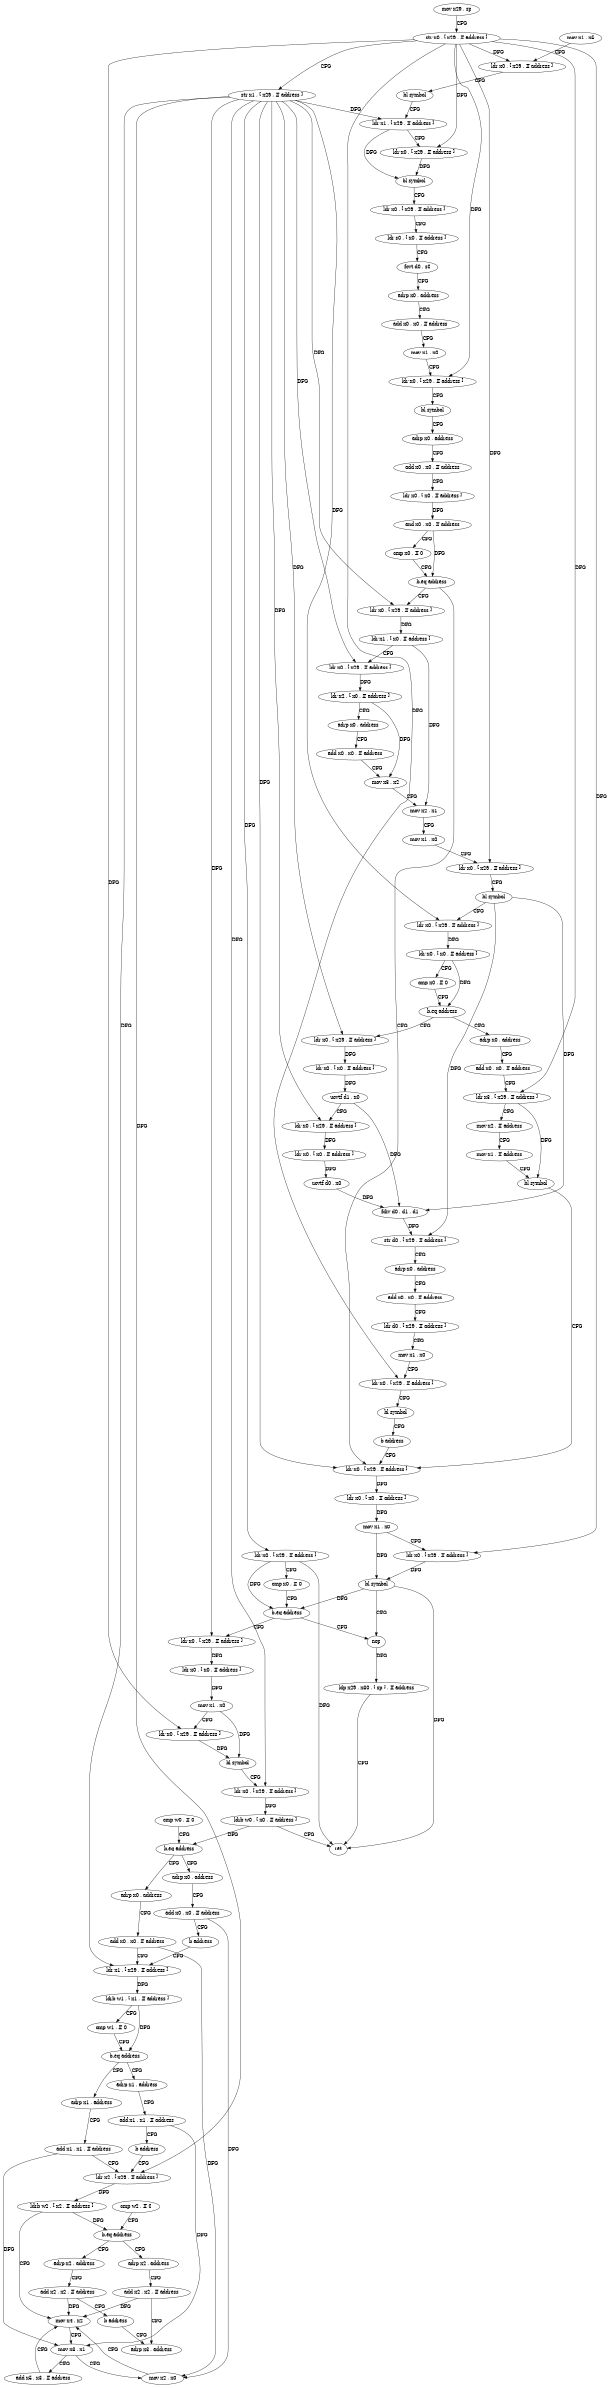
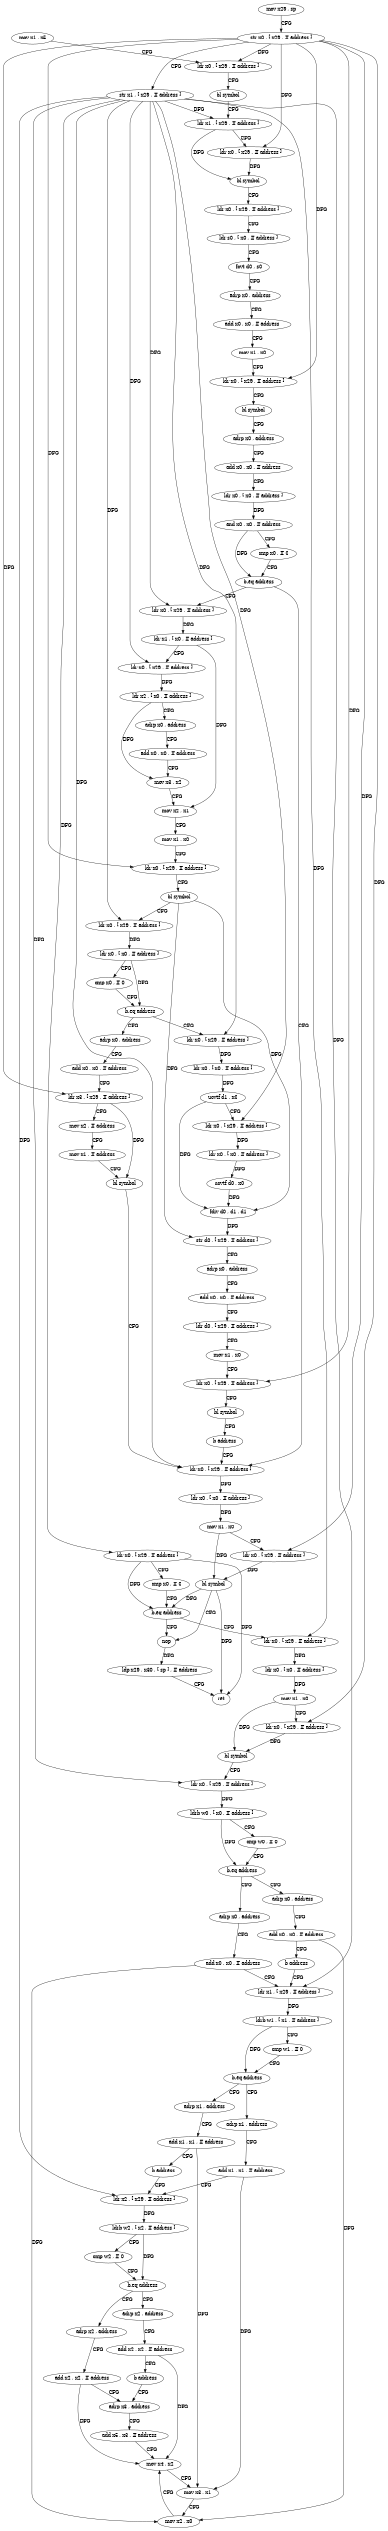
  digraph {
    n1 [label="mov x29 , sp"]
    n2 [label="str x0 , [ x29 , # address ]"]
    n3 [label="str x1 , [ x29 , # address ]"]
    n4 [label="ldr x0 , [ x29 , # address ]"]
    n5 [label="ldr x0 , [ x29 , # address ]"]
    n6 [label="ldr x0 , [ x29 , # address ]"]
    n7 [label="ldr x0 , [ x29 , # address ]"]
    n8 [label="ldr x0 , [ x29 , # address ]"]
    n9 [label="ldr x0 , [ x29 , # address ]"]
    n10 [label="ldr x3 , [ x29 , # address ]"]
    n11 [label="ldr x0 , [ x29 , # address ]"]
    n12 [label="ldr x0 , [ x29 , # address ]"]
    n13 [label="ldr x0 , [ x29 , # address ]"]
    n14 [label="ldr x0 , [ x29 , # address ]"]
    n15 [label="ldr x1 , [ x29 , # address ]"]
    n16 [label="ldr x2 , [ x29 , # address ]"]
    n17 [label="ldr x0 , [ x29 , # address ]"]
    n18 [label="ldr x0 , [ x29 , # address ]"]
    n19 [label="ldr x0 , [ x29 , # address ]"]
    n20 [label="ldr x0 , [ x29 , # address ]"]
    n21 [label="ldr x0 , [ x29 , # address ]"]
    n22 [label="ldr x1 , [ x29 , # address ]"]
    n23 [label="ldr x0 , [ x29 , # address ]"]
    n24 [label="bl symbol"]
    n25 [label="bl symbol"]
    n26 [label="bl symbol"]
    n27 [label="bl symbol"]
    n28 [label="bl symbol"]
    n29 [label="bl symbol"]
    n30 [label="mov x2 , # address"]
    n31 [label="bl symbol"]
    n32 [label="bl symbol"]
    n33 [label="cmp x0 , # 0"]
    n34 [label="b.eq address"]
    n35 [label=ret]
    n36 [label="ldr x0 , [ x0 , # address ]"]
    n37 [label="ldrb w0 , [ x0 , # address ]"]
    n38 [label="ldrb w1 , [ x1 , # address ]"]
    n39 [label="ldrb w2 , [ x2 , # address ]"]
    n40 [label="ldr x0 , [ x0 , # address ]"]
    n41 [label="ldr x1 , [ x0 , # address ]"]
    n42 [label="ldr x2 , [ x0 , # address ]"]
    n43 [label="ldr x0 , [ x0 , # address ]"]
    n44 [label="ldr x0 , [ x0 , # address ]"]
    n45 [label="ldr x0 , [ x0 , # address ]"]
    n46 [label=nop]
    n47 [label="ldp x29 , x30 , [ sp ] , # address"]
    n48 [label="mov x1 , x0"]
    n49 [label="cmp w0 , # 0"]
    n50 [label="b.eq address"]
    n51 [label="adrp x0 , address"]
    n52 [label="adrp x0 , address"]
    n53 [label="add x0 , x0 , # address"]
    n54 [label="add x0 , x0 , # address"]
    n55 [label="mov x2 , x0"]
    n56 [label="b address"]
    n57 [label="mov x4 , x2"]
    n58 [label="cmp w1 , # 0"]
    n59 [label="b.eq address"]
    n60 [label="adrp x1 , address"]
    n61 [label="add x1 , x1 , # address"]
    n62 [label="mov x3 , x1"]
    n63 [label="cmp w2 , # 0"]
    n64 [label="b.eq address"]
    n65 [label="adrp x1 , address"]
    n66 [label="add x1 , x1 , # address"]
    n67 [label="b address"]
    n68 [label="adrp x2 , address"]
    n69 [label="add x2 , x2 , # address"]
    n70 [label="adrp x3 , address"]
    n71 [label="add x5 , x3 , # address"]
    n72 [label="adrp x2 , address"]
    n73 [label="add x2 , x2 , # address"]
    n74 [label="b address"]
    n75 [label="mov x1 , x0"]
    n76 [label="mov x2 , x1"]
    n77 [label="mov x1 , x0"]
    n78 [label="adrp x0 , address"]
    n79 [label="mov x3 , x2"]
    n80 [label="add x0 , x0 , # address"]
    n81 [label="fdiv d0 , d1 , d1"]
    n82 [label="str d0 , [ x29 , # address ]"]
    n83 [label="adrp x0 , address"]
    n84 [label="cmp x0 , # 0"]
    n85 [label="b.eq address"]
    n86 [label="adrp x0 , address"]
    n87 [label="add x0 , x0 , # address"]
    n88 [label="ucvtf d1 , x0"]
    n89 [label="mov x1 , x5"]
    n90 [label="ldr x0 , [ x29 , # address ]"]
    n91 [label="ldr s0 , [ x0 , # address ]"]
    n92 [label="fcvt d0 , s0"]
    n93 [label="adrp x0 , address"]
    n94 [label="add x0 , x0 , # address"]
    n95 [label="mov x1 , x0"]
    n96 [label="adrp x0 , address"]
    n97 [label="add x0 , x0 , # address"]
    n98 [label="ldr x0 , [ x0 , # address ]"]
    n99 [label="and x0 , x0 , # address"]
    n100 [label="cmp x0 , # 0"]
    n101 [label="b.eq address"]
    n102 [label="mov x1 , # address"]
    n103 [label="ucvtf d0 , x0"]
    n104 [label="add x0 , x0 , # address"]
    n105 [label="ldr d0 , [ x29 , # address ]"]
    n106 [label="mov x1 , x0"]
    n107 [label="b address"]
    n1 -> n2 [label=CFG]
    n2 -> n3 [label=CFG]
    n2 -> n4 [label=DFG]
    n2 -> n5 [label=DFG]
    n2 -> n6 [label=DFG]
    n2 -> n7 [label=DFG]
    n2 -> n8 [label=DFG]
    n2 -> n9 [label=DFG]
    n2 -> n10 [label=DFG]
    n2 -> n11 [label=DFG]
    n3 -> n12 [label=DFG]
    n3 -> n13 [label=DFG]
    n3 -> n14 [label=DFG]
    n3 -> n15 [label=DFG]
    n3 -> n16 [label=DFG]
    n3 -> n17 [label=DFG]
    n3 -> n18 [label=DFG]
    n3 -> n19 [label=DFG]
    n3 -> n20 [label=DFG]
    n3 -> n21 [label=DFG]
    n3 -> n22 [label=DFG]
    n3 -> n23 [label=DFG]
    n4 -> n24 [label=DFG]
    n5 -> n25 [label=DFG]
    n6 -> n26 [label=CFG]
    n7 -> n27 [label=CFG]
    n8 -> n28 [label=DFG]
    n9 -> n29 [label=CFG]
    n10 -> n30 [label=CFG]
    n10 -> n31 [label=DFG]
    n11 -> n32 [label=CFG]
    n12 -> n33 [label=CFG]
    n12 -> n34 [label=DFG]
    n12 -> n35 [label=DFG]
    n13 -> n36 [label=DFG]
    n14 -> n37 [label=DFG]
    n15 -> n38 [label=DFG]
    n16 -> n39 [label=DFG]
    n17 -> n40 [label=DFG]
    n18 -> n41 [label=DFG]
    n19 -> n42 [label=DFG]
    n20 -> n43 [label=DFG]
    n21 -> n44 [label=DFG]
    n22 -> n8 [label=CFG]
    n22 -> n28 [label=DFG]
    n23 -> n45 [label=DFG]
    n24 -> n14 [label=CFG]
    n25 -> n34 [label=DFG]
    n25 -> n35 [label=DFG]
    n25 -> n46 [label=CFG]
    n26 -> n20 [label=CFG]
    n26 -> n81 [label=DFG]
    n26 -> n82 [label=DFG]
    n27 -> n22 [label=CFG]
    n28 -> n90 [label=CFG]
    n29 -> n96 [label=CFG]
    n30 -> n102 [label=CFG]
    n31 -> n17 [label=CFG]
    n32 -> n107 [label=CFG]
    n33 -> n34 [label=CFG]
    n34 -> n13 [label=CFG]
    n34 -> n46 [label=CFG]
    n36 -> n48 [label=DFG]
-   n37 -> n35 [label=CFG]
+   n37 -> n49 [label=CFG]
    n37 -> n50 [label=DFG]
    n38 -> n58 [label=CFG]
    n38 -> n59 [label=DFG]
-   n39 -> n57 [label=CFG]
+   n39 -> n63 [label=CFG]
    n39 -> n64 [label=DFG]
    n40 -> n75 [label=DFG]
    n41 -> n19 [label=CFG]
    n41 -> n76 [label=DFG]
    n42 -> n78 [label=CFG]
    n42 -> n79 [label=DFG]
    n43 -> n84 [label=CFG]
    n43 -> n85 [label=DFG]
    n44 -> n88 [label=DFG]
    n45 -> n103 [label=DFG]
    n46 -> n47 [label=DFG]
    n47 -> n35 [label=CFG]
    n48 -> n4 [label=CFG]
    n48 -> n24 [label=DFG]
    n49 -> n50 [label=CFG]
    n50 -> n51 [label=CFG]
    n50 -> n52 [label=CFG]
    n51 -> n53 [label=CFG]
    n52 -> n54 [label=CFG]
    n53 -> n15 [label=CFG]
    n53 -> n55 [label=DFG]
    n54 -> n55 [label=DFG]
    n54 -> n56 [label=CFG]
    n55 -> n57 [label=CFG]
    n56 -> n15 [label=CFG]
    n57 -> n62 [label=CFG]
    n58 -> n59 [label=CFG]
    n59 -> n60 [label=CFG]
    n59 -> n65 [label=CFG]
    n60 -> n61 [label=CFG]
    n61 -> n16 [label=CFG]
    n61 -> n62 [label=DFG]
    n62 -> n55 [label=CFG]
    n63 -> n64 [label=CFG]
    n64 -> n68 [label=CFG]
    n64 -> n72 [label=CFG]
    n65 -> n66 [label=CFG]
    n66 -> n62 [label=DFG]
    n66 -> n67 [label=CFG]
    n67 -> n16 [label=CFG]
    n68 -> n69 [label=CFG]
    n69 -> n57 [label=DFG]
    n69 -> n70 [label=CFG]
-   n62 -> n71 [label=CFG]
+   n70 -> n71 [label=CFG]
    n71 -> n57 [label=CFG]
    n72 -> n73 [label=CFG]
    n73 -> n57 [label=DFG]
    n73 -> n74 [label=CFG]
    n74 -> n70 [label=CFG]
    n75 -> n5 [label=CFG]
    n75 -> n25 [label=DFG]
    n76 -> n77 [label=CFG]
    n77 -> n6 [label=CFG]
    n78 -> n80 [label=CFG]
    n79 -> n76 [label=CFG]
    n80 -> n79 [label=CFG]
    n81 -> n82 [label=DFG]
    n82 -> n83 [label=CFG]
    n83 -> n104 [label=CFG]
    n84 -> n85 [label=CFG]
    n85 -> n21 [label=CFG]
    n85 -> n86 [label=CFG]
    n86 -> n87 [label=CFG]
    n87 -> n10 [label=CFG]
    n88 -> n23 [label=CFG]
    n88 -> n81 [label=DFG]
    n89 -> n7 [label=CFG]
    n90 -> n91 [label=CFG]
    n91 -> n92 [label=CFG]
    n92 -> n93 [label=CFG]
    n93 -> n94 [label=CFG]
    n94 -> n95 [label=CFG]
    n95 -> n9 [label=CFG]
    n96 -> n97 [label=CFG]
    n97 -> n98 [label=CFG]
    n98 -> n99 [label=DFG]
    n99 -> n100 [label=CFG]
    n99 -> n101 [label=DFG]
    n100 -> n101 [label=CFG]
    n101 -> n17 [label=CFG]
    n101 -> n18 [label=CFG]
    n102 -> n31 [label=CFG]
    n103 -> n81 [label=DFG]
    n104 -> n105 [label=CFG]
    n105 -> n106 [label=CFG]
    n106 -> n11 [label=CFG]
    n107 -> n17 [label=CFG]
  }
